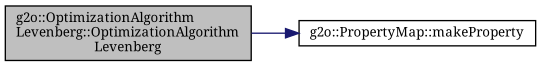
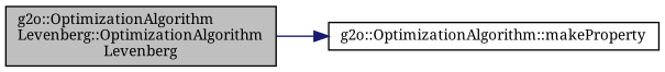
  digraph {
    rankdir=LR
    fontname="Noto Serif"
    node [color=black fontname="Noto Serif" fontsize=10 shape=record style=filled]
    n1 [fillcolor=grey75 fontcolor=black height=0.2 label="g2o::OptimizationAlgorithm\lLevenberg::OptimizationAlgorithm\lLevenberg" width=0.4]
-   n2 [fillcolor=white height=0.2 label="g2o::PropertyMap::makeProperty" width=0.4]
+   n2 [fillcolor=white height=0.2 label="g2o::OptimizationAlgorithm::makeProperty" width=0.4]
    n1 -> n2 [color=midnightblue fontname="Noto Serif" fontsize=10 labelfontname=Helvetica labelfontsize=10 style=solid]
  }
